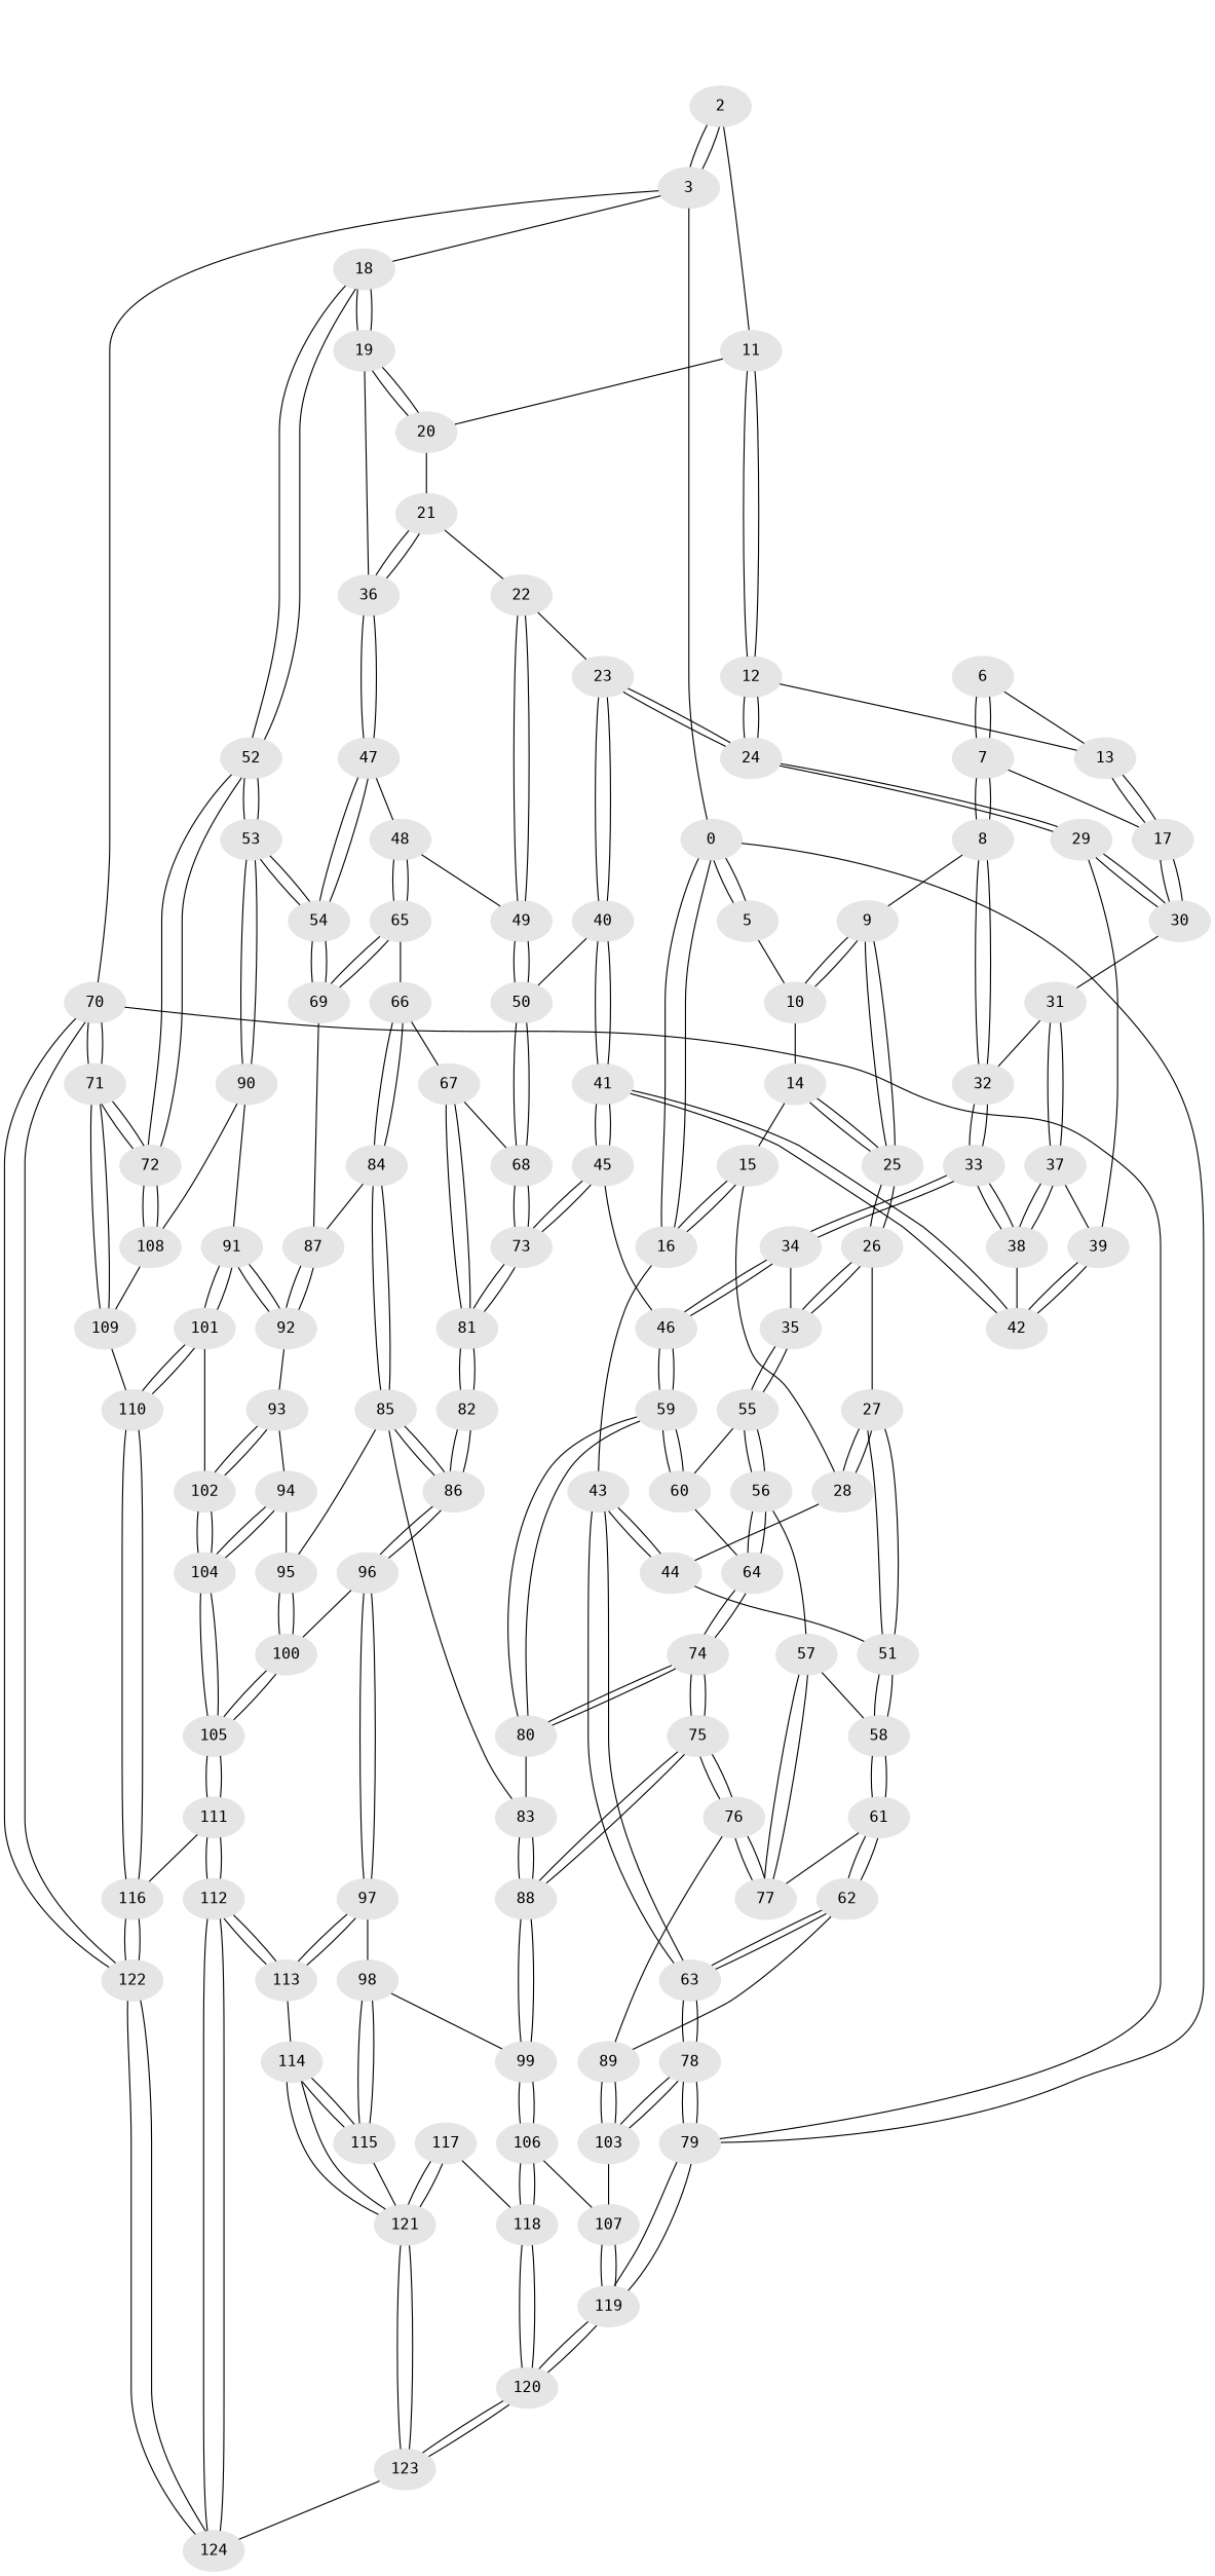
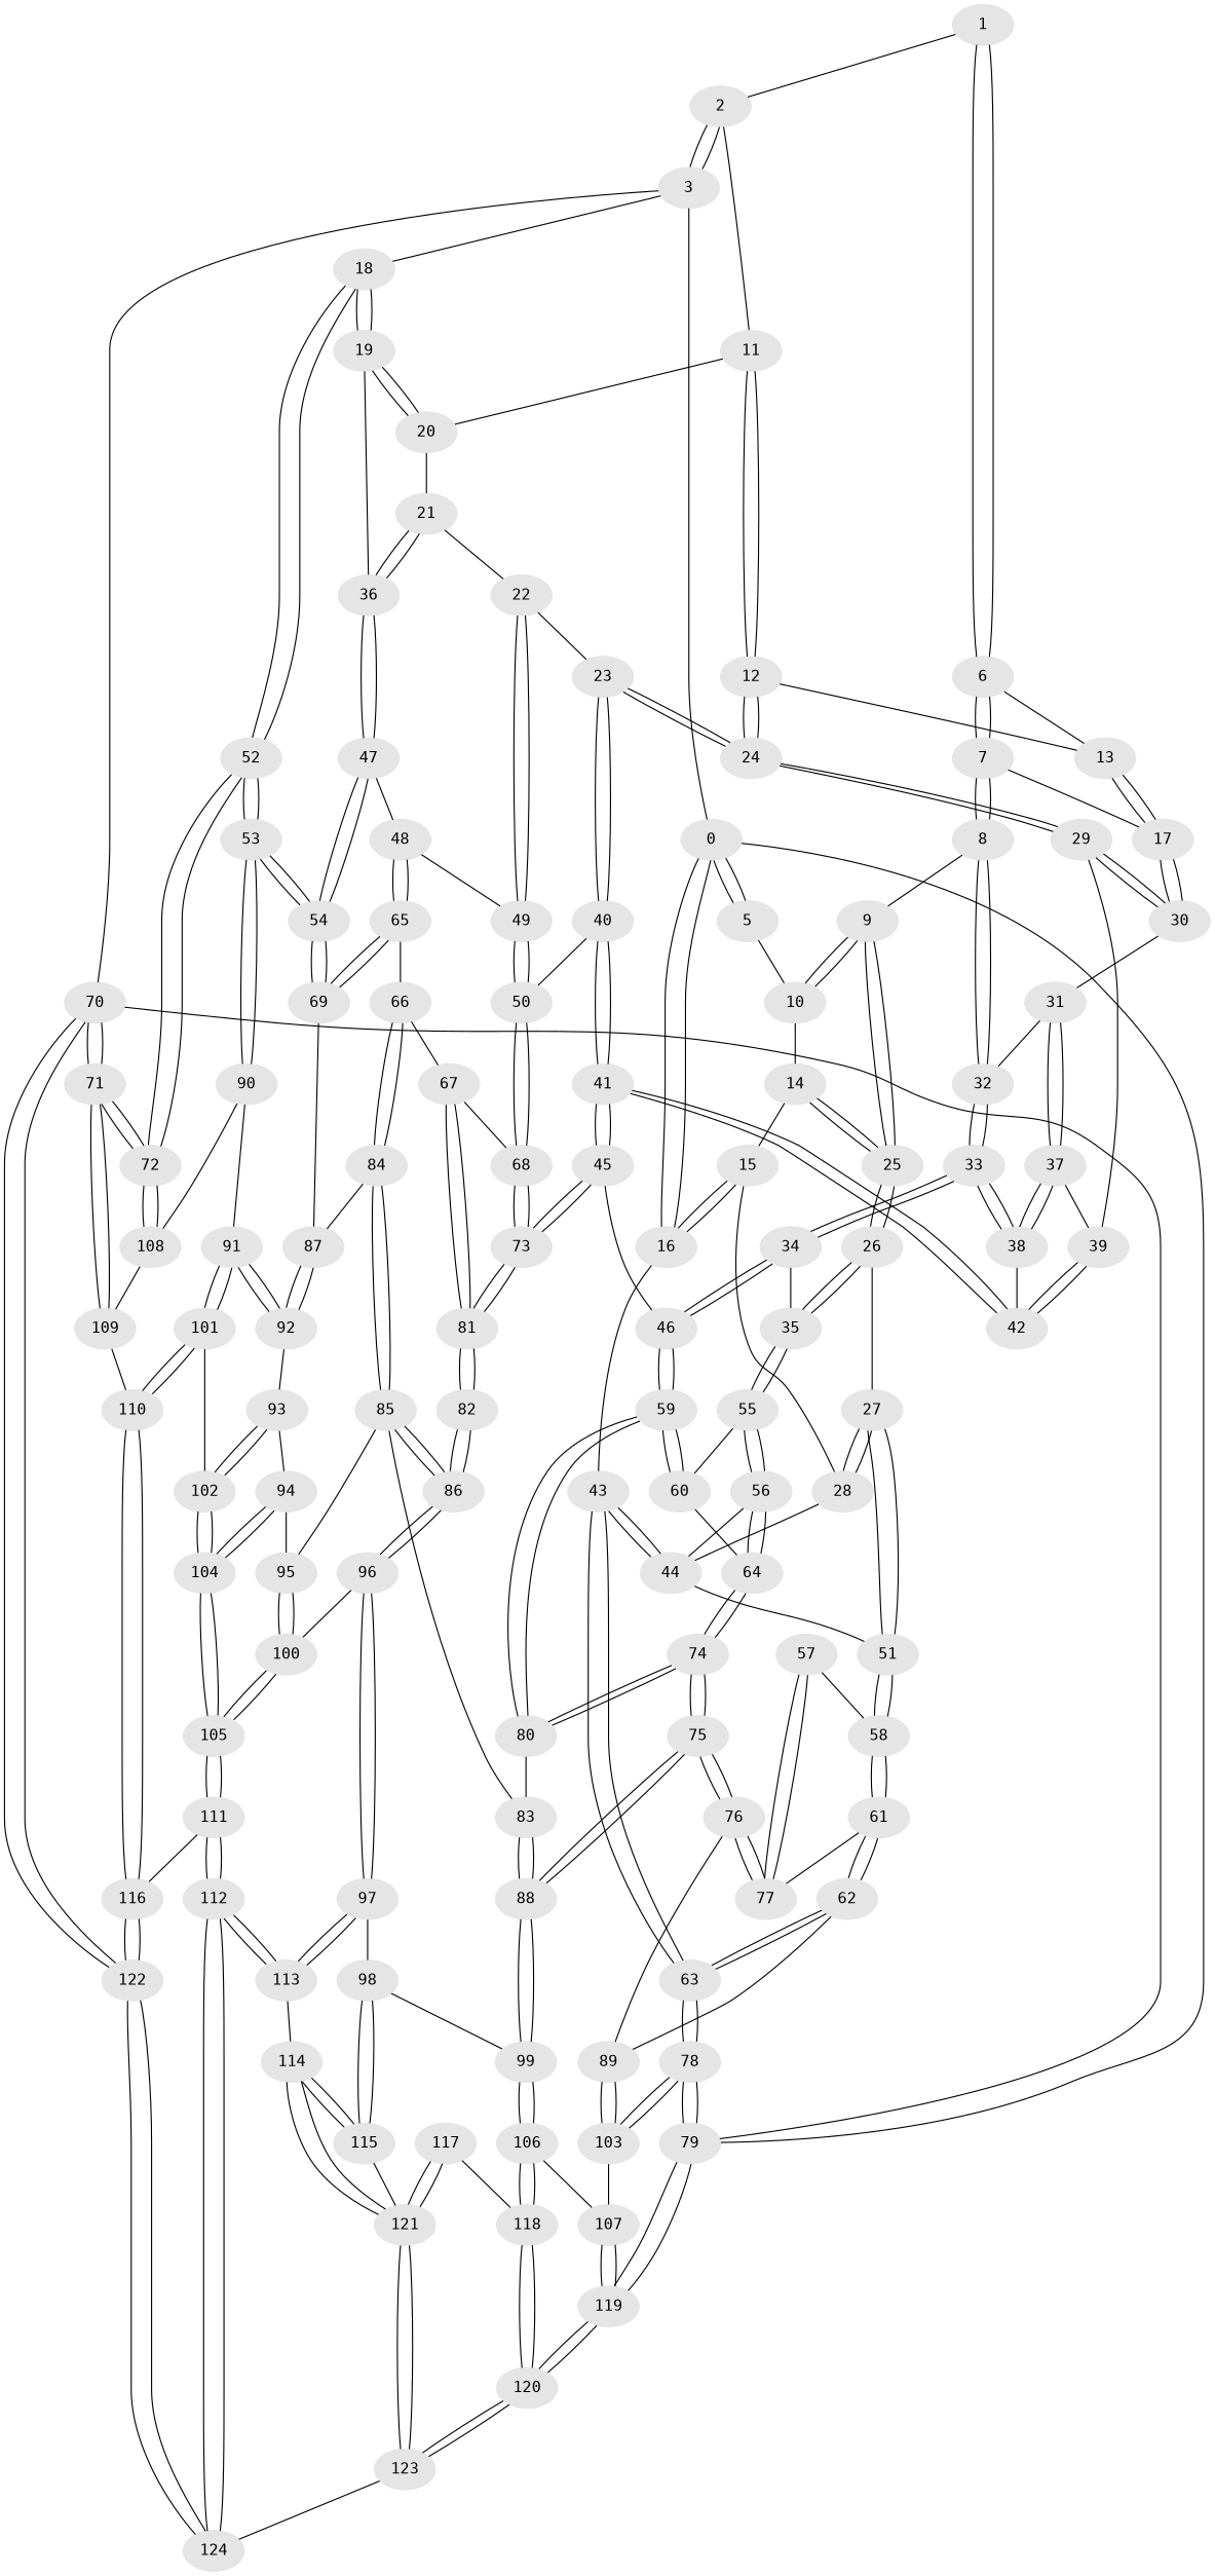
  graph {
    fontname="DejaVu Sans Mono"
    node [color=gray90 fontname="DejaVu Sans Mono" style=filled]
    edge [fontname="DejaVu Sans Mono"]
+   1
    2
    6
    3
    11
    7
    13
    n8 [label=0]
    18
    70
    12
    20
    5
    16
    79
    19
    52
    71
    122
    10
    43
    119
    14
    8
    17
    9
    32
    30
    25
    33
    26
    15
    24
    21
    29
    28
    44
    63
    31
    36
    53
    72
    47
    22
    23
    49
    40
    50
    41
    39
    27
    35
    51
    55
    58
    42
    37
    38
    34
    46
    59
    56
    60
    48
    54
    45
    68
    73
    78
    81
    80
    65
    69
    66
    61
    90
    108
    91
    87
    57
    64
    77
    74
    62
    83
    89
    103
    75
    67
    84
    85
    82
    92
    109
    124
    110
    76
    88
    99
    107
    120
    86
    96
    95
    100
    97
    93
    106
    101
    102
    94
    104
    105
    98
    113
    115
    114
    121
    118
    111
    116
    112
    123
    117
+   1 -- 2
+   1 -- 6
+   1 -- 6
    2 -- 3
    2 -- 3
    2 -- 11
    6 -- 7
    6 -- 7
    6 -- 13
    3 -- n8
    3 -- 18
    3 -- 70
    11 -- 12
    11 -- 12
    11 -- 20
    7 -- 8
    7 -- 8
    7 -- 17
    13 -- 17
    13 -- 17
    n8 -- 5
    n8 -- 5
    n8 -- 16
    n8 -- 16
    n8 -- 79
    18 -- 19
    18 -- 19
    18 -- 52
    18 -- 52
    70 -- 79
    70 -- 71
    70 -- 71
    70 -- 122
    70 -- 122
    12 -- 13
    12 -- 24
    12 -- 24
    20 -- 21
    5 -- 10
    16 -- 43
    79 -- 119
    79 -- 119
    19 -- 20
    19 -- 20
    19 -- 36
    52 -- 53
    52 -- 53
    52 -- 72
    52 -- 72
    71 -- 72
    71 -- 72
    71 -- 109
    71 -- 109
    122 -- 124
    122 -- 124
    10 -- 14
    43 -- 44
    43 -- 44
    43 -- 63
    43 -- 63
    119 -- 120
    119 -- 120
    14 -- 25
    14 -- 25
    14 -- 15
    8 -- 9
    8 -- 32
    8 -- 32
    17 -- 30
    17 -- 30
    9 -- 10
    9 -- 10
    9 -- 25
    9 -- 25
    32 -- 33
    32 -- 33
    30 -- 31
    25 -- 26
    25 -- 26
    33 -- 38
    33 -- 38
    33 -- 34
    33 -- 34
    26 -- 27
    26 -- 35
    26 -- 35
    15 -- 16
    15 -- 16
    15 -- 28
    24 -- 29
    24 -- 29
    21 -- 36
    21 -- 36
    21 -- 22
    29 -- 30
    29 -- 30
    29 -- 39
    28 -- 44
    44 -- 51
    63 -- 78
    63 -- 78
    31 -- 32
    31 -- 37
    31 -- 37
    36 -- 47
    36 -- 47
    53 -- 54
    53 -- 54
    53 -- 90
    53 -- 90
    72 -- 108
    72 -- 108
    47 -- 48
    47 -- 54
    47 -- 54
    22 -- 23
    22 -- 49
    22 -- 49
    23 -- 24
    23 -- 24
    23 -- 40
    23 -- 40
    49 -- 50
    49 -- 50
    40 -- 50
    40 -- 41
    40 -- 41
    50 -- 68
    50 -- 68
    41 -- 42
    41 -- 42
    41 -- 45
    41 -- 45
    39 -- 42
    39 -- 42
    27 -- 28
    27 -- 28
    27 -- 51
    27 -- 51
    35 -- 55
    35 -- 55
    51 -- 58
    51 -- 58
    55 -- 56
    55 -- 56
    55 -- 60
    58 -- 61
    58 -- 61
    37 -- 39
    37 -- 38
    37 -- 38
    38 -- 42
    34 -- 35
    34 -- 46
    34 -- 46
    46 -- 59
    46 -- 59
    59 -- 60
    59 -- 60
    59 -- 80
    59 -- 80
-   56 -- 57
+   56 -- 44
    56 -- 64
    56 -- 64
    60 -- 64
    48 -- 49
    48 -- 65
    48 -- 65
    54 -- 69
    54 -- 69
    45 -- 46
    45 -- 73
    45 -- 73
    68 -- 73
    68 -- 73
    73 -- 81
    73 -- 81
    78 -- 79
    78 -- 79
    78 -- 103
    78 -- 103
    81 -- 82
    81 -- 82
    80 -- 83
    65 -- 69
    65 -- 69
    65 -- 66
    69 -- 87
    66 -- 67
    66 -- 84
    66 -- 84
    61 -- 77
    61 -- 62
    61 -- 62
    90 -- 108
    90 -- 91
    108 -- 109
    91 -- 92
    91 -- 92
    91 -- 101
    91 -- 101
    87 -- 92
    87 -- 92
    57 -- 58
    57 -- 77
    57 -- 77
    64 -- 74
    64 -- 74
    74 -- 80
    74 -- 80
    74 -- 75
    74 -- 75
    62 -- 63
    62 -- 63
    62 -- 89
    83 -- 88
    83 -- 88
    89 -- 103
    89 -- 103
    103 -- 107
    75 -- 76
    75 -- 76
    75 -- 88
    75 -- 88
    67 -- 68
    67 -- 81
    67 -- 81
    84 -- 87
    84 -- 85
    84 -- 85
    85 -- 83
    85 -- 86
    85 -- 86
    85 -- 95
    82 -- 86
    82 -- 86
    92 -- 93
    109 -- 110
    110 -- 116
    110 -- 116
    76 -- 77
    76 -- 77
    76 -- 89
    88 -- 99
    88 -- 99
    99 -- 106
    99 -- 106
    107 -- 119
    107 -- 119
    120 -- 123
    120 -- 123
    86 -- 96
    86 -- 96
    96 -- 100
    96 -- 97
    96 -- 97
    95 -- 100
    95 -- 100
    100 -- 105
    100 -- 105
    97 -- 98
    97 -- 113
    97 -- 113
    93 -- 102
    93 -- 102
    93 -- 94
    106 -- 107
    106 -- 118
    106 -- 118
    101 -- 110
    101 -- 110
    101 -- 102
    102 -- 104
    102 -- 104
    94 -- 95
    94 -- 104
    94 -- 104
    104 -- 105
    104 -- 105
    105 -- 111
    105 -- 111
    98 -- 99
    98 -- 115
    98 -- 115
    113 -- 114
    115 -- 121
    114 -- 115
    114 -- 115
    114 -- 121
    114 -- 121
    121 -- 123
    121 -- 123
    118 -- 120
    118 -- 120
    111 -- 116
    111 -- 112
    111 -- 112
    116 -- 122
    116 -- 122
    112 -- 124
    112 -- 124
    112 -- 113
    112 -- 113
    123 -- 124
    117 -- 121
    117 -- 121
    117 -- 118
  }
